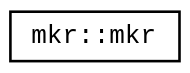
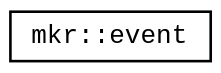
  digraph {
    rankdir=LR
    fontname="Liberation Mono"
-   n1 [color=black fillcolor=white fontname="Liberation Mono" fontsize=10 height=0.2 label="mkr::mkr" shape=record style=filled width=0.4]
+   n1 [color=black fillcolor=white fontname="Liberation Mono" fontsize=10 height=0.2 label="mkr::event" shape=record style=filled width=0.4]
  }
